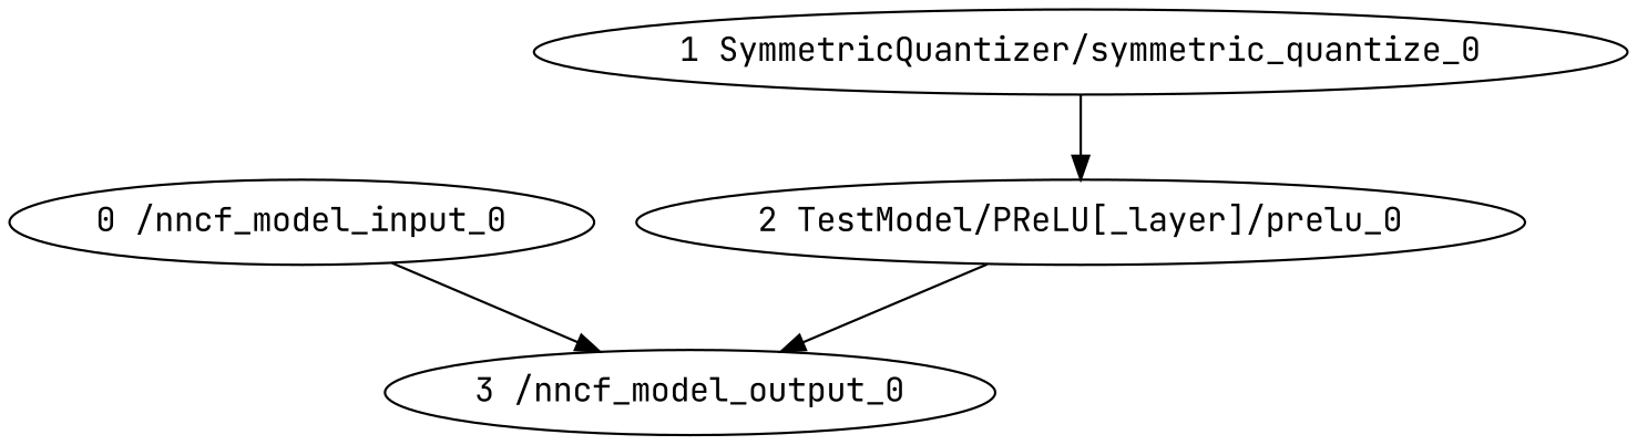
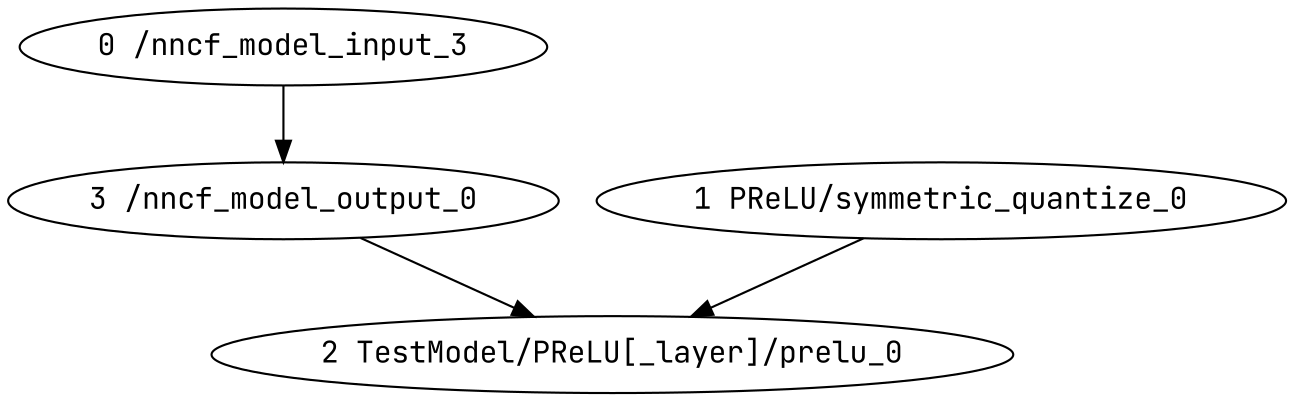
  strict digraph {
    fontname="JetBrains Mono"
    node [fontname="JetBrains Mono"]
    edge [fontname="JetBrains Mono"]
-   "0 /nncf_model_input_0" [type=nncf_model_input]
+   "0 /nncf_model_input_0" [type=nncf_model_input label="0 /nncf_model_input_3"]
    "3 /nncf_model_output_0" [type=nncf_model_output]
-   "1 SymmetricQuantizer/symmetric_quantize_0" [type=symmetric_quantize]
+   "1 SymmetricQuantizer/symmetric_quantize_0" [type=symmetric_quantize label="1 PReLU/symmetric_quantize_0"]
    "2 TestModel/PReLU[_layer]/prelu_0" [type=prelu]
    "0 /nncf_model_input_0" -> "3 /nncf_model_output_0"
    "1 SymmetricQuantizer/symmetric_quantize_0" -> "2 TestModel/PReLU[_layer]/prelu_0"
-   "2 TestModel/PReLU[_layer]/prelu_0" -> "3 /nncf_model_output_0"
+   "3 /nncf_model_output_0" -> "2 TestModel/PReLU[_layer]/prelu_0"
  }
